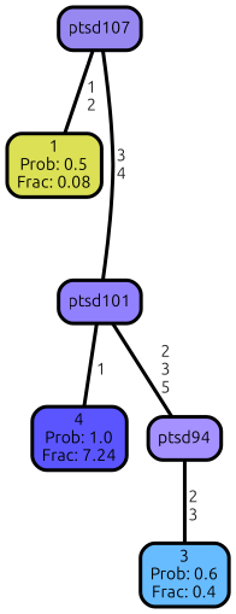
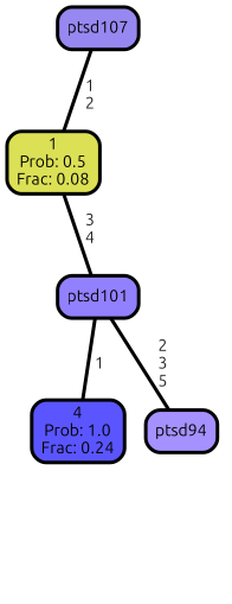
  graph {
    fontname=Ubuntu
    ranksep="0 equally"
    splines=straight
    node [color=black fontcolor=black fontname=Ubuntu penwidth=3 shape=box style="filled, rounded"]
    edge [color=black fontcolor=grey14 fontname=Ubuntu fontweight=bold penwidth=3]
    n1 [fillcolor="#dbe055" label="1\nProb: 0.5\nFrac: 0.08"]
    n2 [fillcolor="#9788f1" label=ptsd107]
    n3 [fillcolor="#9281ff" label=ptsd101]
-   n4 [fillcolor="#5a55ff" label="4\nProb: 1.0\nFrac: 7.24"]
+   n4 [fillcolor="#5a55ff" label="4\nProb: 1.0\nFrac: 0.24"]
    n5 [fillcolor="#a591ff" label=ptsd94]
-   n6 [fillcolor="#67bbff" label="3\nProb: 0.6\nFrac: 0.4"]
    subgraph sub_1 {
      rank=same
    }
    n2 -- n1 [label=" 1\n 2"]
-   n2 -- n3 [label=" 3\n 4"]
+   n1 -- n3 [label=" 3\n 4"]
    n3 -- n4 [label=" 1"]
    n3 -- n5 [label=" 2\n 3\n 5"]
-   n5 -- n6 [label=" 2\n 3"]
  }
